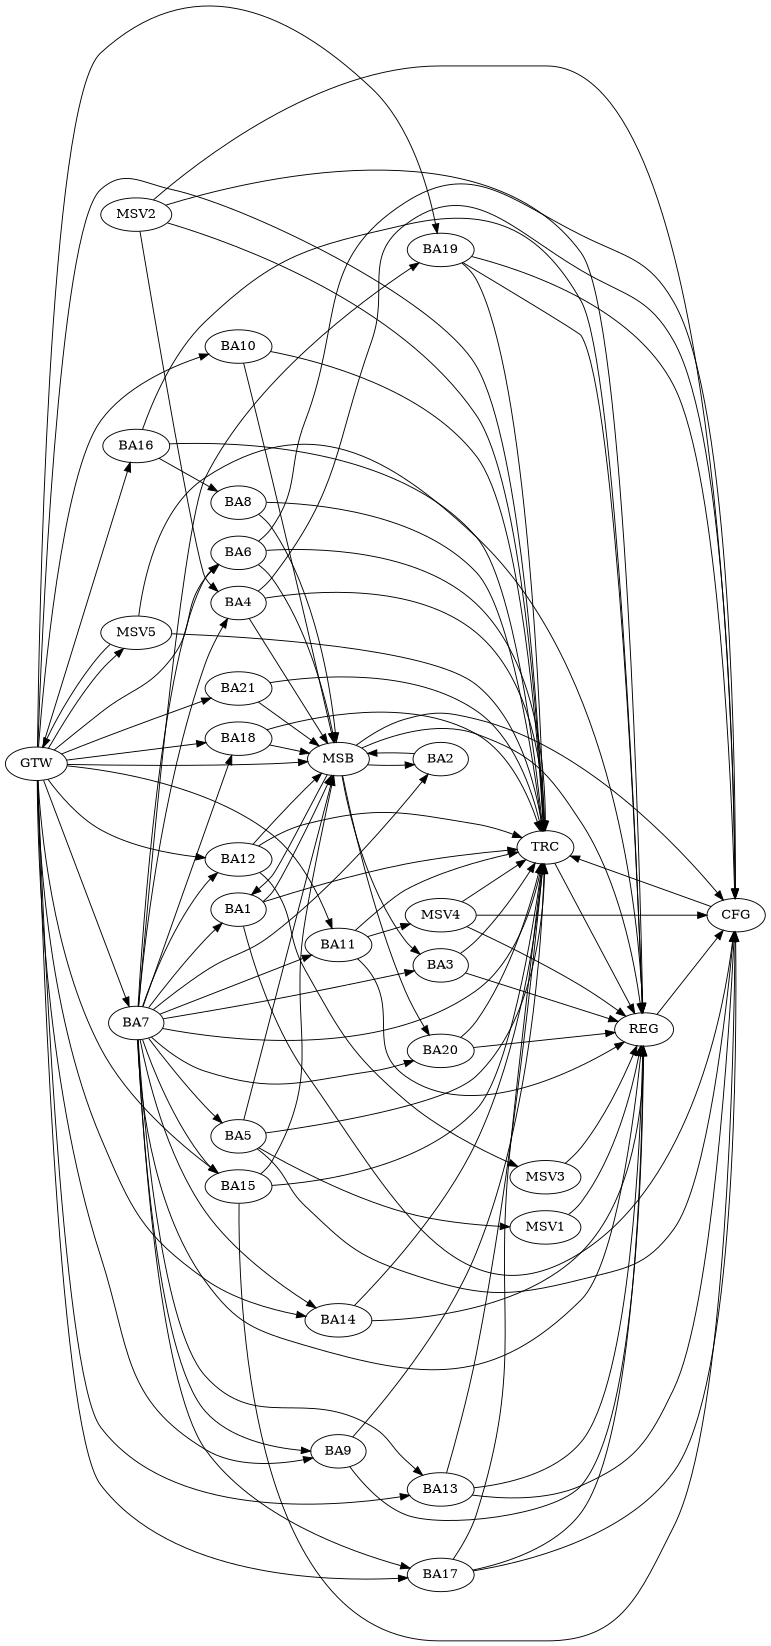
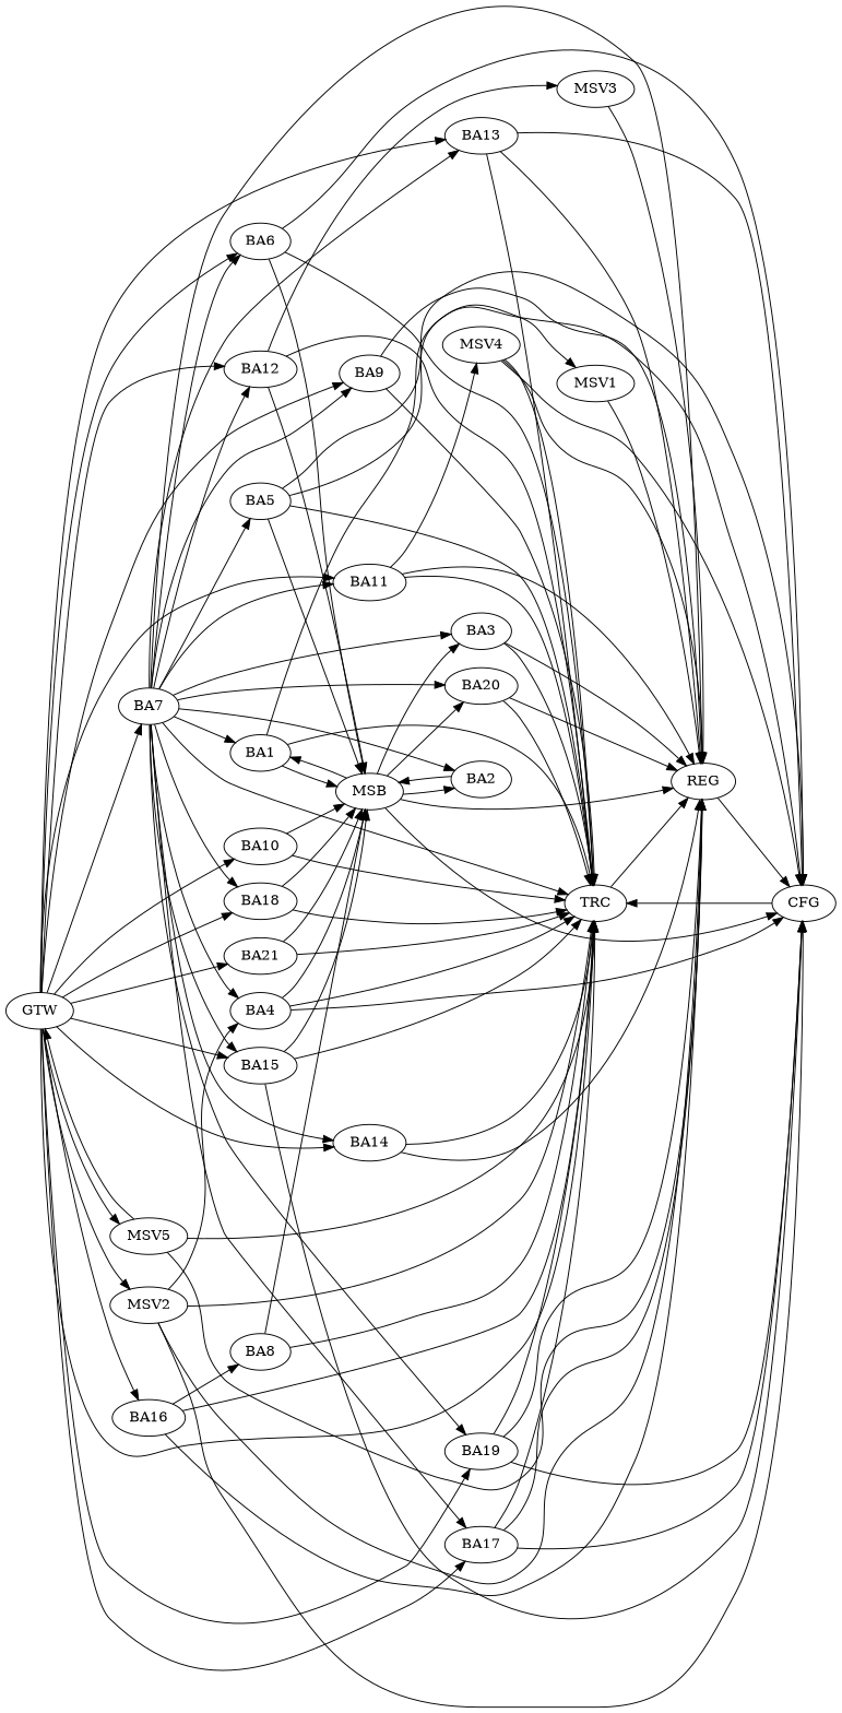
  strict digraph {
    rankdir=LR
    n1 [label=BA1]
    n2 [label=MSB]
    n3 [label=CFG]
    n4 [label=TRC]
    n5 [label=BA2]
    n6 [label=BA3]
    n7 [label=REG]
    n8 [label=BA20]
    n9 [label=BA4]
    n10 [label=BA5]
    n11 [label=MSV1]
    n12 [label=BA6]
    n13 [label=BA7]
    n14 [label=BA9]
    n15 [label=BA11]
    n16 [label=BA12]
    n17 [label=BA13]
    n18 [label=BA14]
    n19 [label=BA15]
    n20 [label=BA17]
    n21 [label=BA18]
    n22 [label=BA19]
    n23 [label=MSV4]
    n24 [label=MSV3]
    n25 [label=BA8]
    n26 [label=BA10]
    n27 [label=BA16]
    n28 [label=BA21]
    n29 [label=GTW]
    n30 [label=MSV2]
    n31 [label=MSV5]
    n1 -> n2
    n1 -> n3
    n1 -> n4
    n2 -> n1
    n2 -> n3
    n2 -> n5
    n2 -> n6
    n2 -> n7
    n2 -> n8
    n3 -> n4
    n4 -> n7
    n5 -> n2
    n6 -> n4
    n6 -> n7
    n7 -> n3
    n8 -> n4
    n8 -> n7
    n9 -> n2
    n9 -> n3
    n9 -> n4
    n10 -> n2
    n10 -> n3
    n10 -> n4
    n10 -> n11
    n11 -> n7
    n12 -> n2
    n12 -> n3
    n12 -> n4
    n13 -> n1
    n13 -> n4
    n13 -> n5
    n13 -> n6
    n13 -> n7
    n13 -> n8
    n13 -> n9
    n13 -> n10
    n13 -> n12
    n13 -> n14
    n13 -> n15
    n13 -> n16
    n13 -> n17
    n13 -> n18
    n13 -> n19
    n13 -> n20
    n13 -> n21
    n13 -> n22
    n14 -> n4
    n14 -> n7
    n15 -> n4
    n15 -> n7
    n15 -> n23
    n16 -> n2
    n16 -> n4
    n16 -> n24
    n17 -> n3
    n17 -> n4
    n17 -> n7
    n18 -> n4
    n18 -> n7
    n19 -> n2
    n19 -> n3
    n19 -> n4
    n20 -> n3
    n20 -> n4
    n20 -> n7
    n21 -> n2
    n21 -> n4
    n22 -> n3
    n22 -> n4
    n22 -> n7
    n23 -> n3
    n23 -> n4
    n23 -> n7
    n24 -> n7
    n25 -> n2
    n25 -> n4
    n26 -> n2
    n26 -> n4
    n27 -> n4
    n27 -> n7
    n27 -> n25
    n28 -> n2
    n28 -> n4
    n29 -> n4
    n29 -> n12
    n29 -> n13
    n29 -> n14
    n29 -> n15
    n29 -> n16
    n29 -> n17
    n29 -> n18
    n29 -> n19
    n29 -> n20
    n29 -> n21
    n29 -> n22
    n29 -> n26
    n29 -> n27
    n29 -> n28
-   n29 -> n2
+   n29 -> n30
    n29 -> n31
    n30 -> n3
    n30 -> n4
    n30 -> n7
    n30 -> n9
    n31 -> n4
    n31 -> n7
    n31 -> n29
  }
